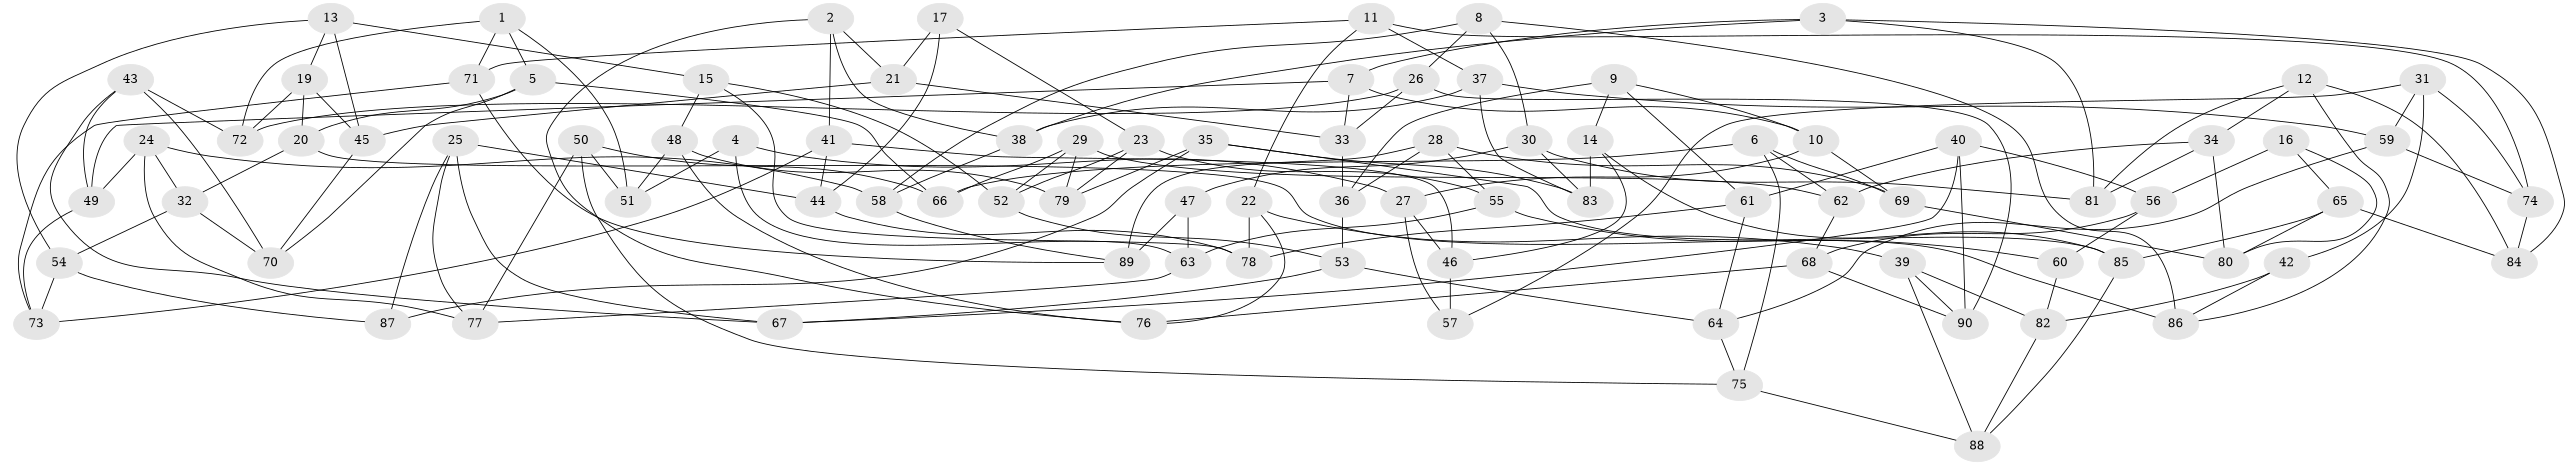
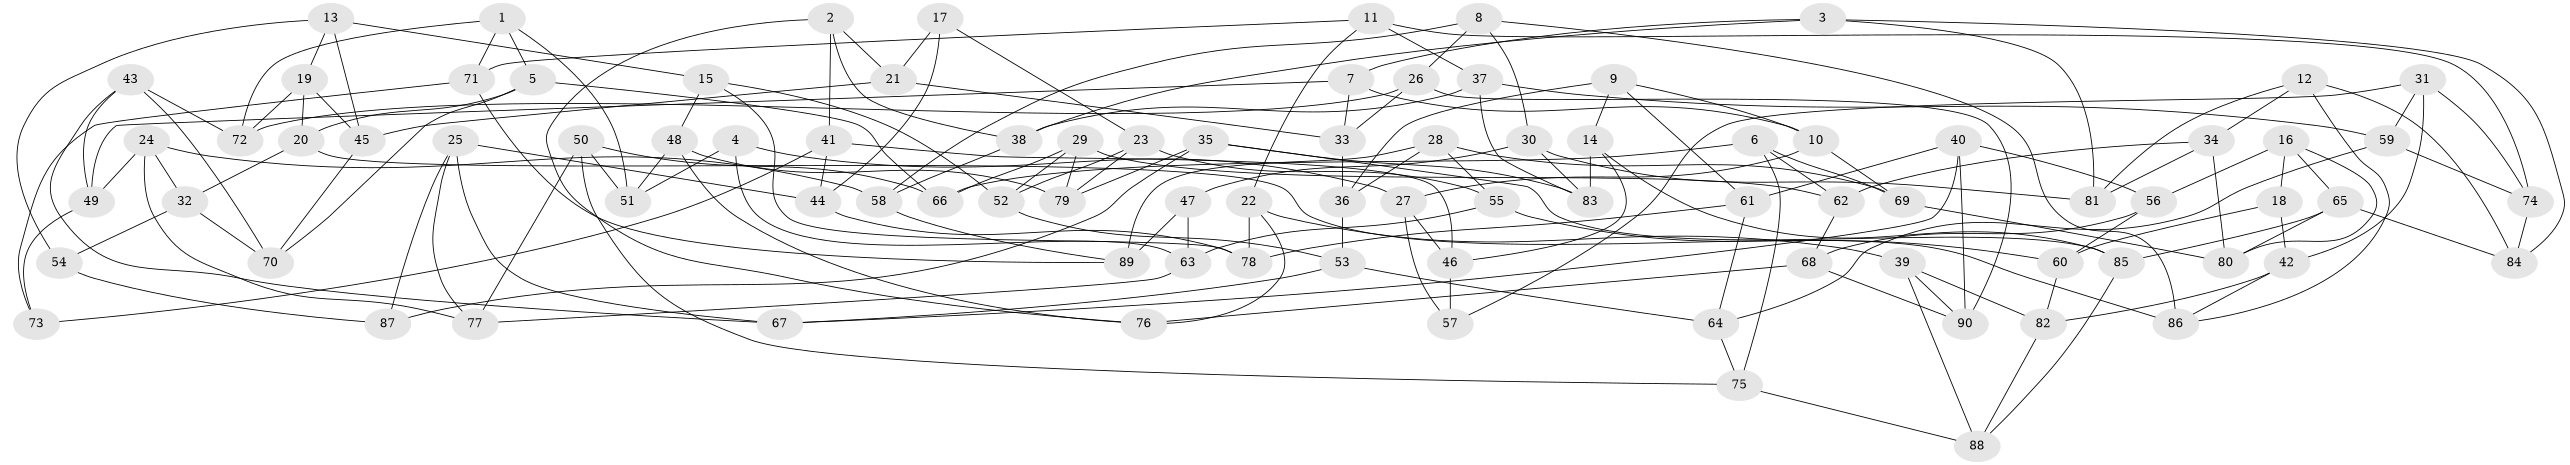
  graph {
    node [color=gray90 style=filled]
    1
    5
    51
    71
    72
    20
    66
    70
    89
    73
    2
    21
    38
    41
    76
    33
    45
    58
    46
    44
    3
    7
    81
    84
    10
    49
    4
    27
    63
    57
    47
    77
    86
    32
    6
    62
    69
    75
    68
    80
    88
    36
    8
    26
    30
    90
    83
    9
    14
    61
    85
    53
    78
    64
    11
    22
    37
    74
    39
    59
    12
    34
    13
    15
    19
    54
    48
    52
    87
    79
    16
+   18
    56
    65
    42
    60
    17
    23
    55
    82
    24
    25
    67
    28
    29
    31
    35
    40
    43
    50
    1 -- 5
    1 -- 51
    1 -- 71
    1 -- 72
    5 -- 20
    5 -- 66
    5 -- 70
    71 -- 89
    71 -- 73
    20 -- 86
    20 -- 32
    2 -- 21
    2 -- 38
    2 -- 41
    2 -- 76
    21 -- 33
    21 -- 45
    38 -- 58
    41 -- 73
    41 -- 46
    41 -- 44
    33 -- 36
    45 -- 70
    58 -- 89
    46 -- 57
    44 -- 78
    3 -- 38
    3 -- 7
    3 -- 81
    3 -- 84
    7 -- 33
    7 -- 10
    7 -- 49
    10 -- 27
    10 -- 69
    49 -- 73
    4 -- 51
    4 -- 27
    4 -- 63
    27 -- 46
    27 -- 57
    63 -- 77
    47 -- 89
    47 -- 63
    32 -- 70
    32 -- 54
    6 -- 66
    6 -- 62
    6 -- 69
    6 -- 75
    62 -- 68
    69 -- 80
    75 -- 88
    68 -- 76
    68 -- 90
    36 -- 53
    8 -- 58
    8 -- 86
    8 -- 26
    8 -- 30
    26 -- 72
    26 -- 33
    26 -- 90
    30 -- 81
    30 -- 47
    30 -- 83
    9 -- 10
    9 -- 36
    9 -- 14
    9 -- 61
    14 -- 46
    14 -- 83
    14 -- 85
    61 -- 78
    61 -- 64
    85 -- 88
    53 -- 64
    53 -- 67
    64 -- 75
    11 -- 71
    11 -- 22
    11 -- 37
    11 -- 74
    22 -- 76
    22 -- 78
    22 -- 39
    37 -- 38
    37 -- 83
    37 -- 59
    74 -- 84
    39 -- 88
    39 -- 90
    39 -- 82
    59 -- 64
    59 -- 74
    12 -- 81
    12 -- 84
    12 -- 86
    12 -- 34
    34 -- 81
    34 -- 62
    34 -- 80
    13 -- 45
    13 -- 15
    13 -- 19
    13 -- 54
    15 -- 78
    15 -- 48
    15 -- 52
    19 -- 72
    19 -- 20
    19 -- 45
-   54 -- 73
    54 -- 87
    48 -- 51
    48 -- 76
    48 -- 79
    52 -- 53
    16 -- 80
+   16 -- 18
    16 -- 56
    16 -- 65
+   18 -- 42
+   18 -- 60
    56 -- 68
    56 -- 60
    65 -- 84
    65 -- 80
    65 -- 85
    42 -- 86
    42 -- 82
    60 -- 82
    17 -- 21
    17 -- 44
    17 -- 23
    23 -- 52
    23 -- 79
    23 -- 55
    55 -- 63
    55 -- 60
    82 -- 88
    24 -- 58
    24 -- 49
    24 -- 77
    24 -- 32
    25 -- 44
    25 -- 77
    25 -- 87
    25 -- 67
    28 -- 89
    28 -- 69
    28 -- 36
    28 -- 55
    29 -- 66
    29 -- 62
    29 -- 52
    29 -- 79
    31 -- 57
    31 -- 74
    31 -- 59
    31 -- 42
    35 -- 83
    35 -- 85
    35 -- 87
    35 -- 79
    40 -- 90
    40 -- 61
    40 -- 56
    40 -- 67
    43 -- 72
    43 -- 70
    43 -- 49
    43 -- 67
    50 -- 51
    50 -- 66
    50 -- 77
    50 -- 75
  }
